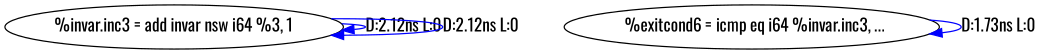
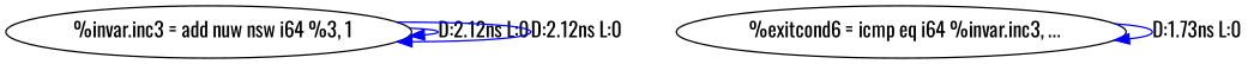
  digraph {
    fontname=Oswald
    node [fontname=Oswald]
    edge [color=blue fontname=Oswald]
-   n1 [label="%invar.inc3 = add invar nsw i64 %3, 1"]
+   n1 [label="  %invar.inc3 = add nuw nsw i64 %3, 1"]
    n2 [label="  %exitcond6 = icmp eq i64 %invar.inc3, ..."]
    n1 -> n1 [label="D:2.12ns L:0"]
    n1 -> n1 [label="D:2.12ns L:0"]
    n2 -> n2 [label="D:1.73ns L:0"]
  }
